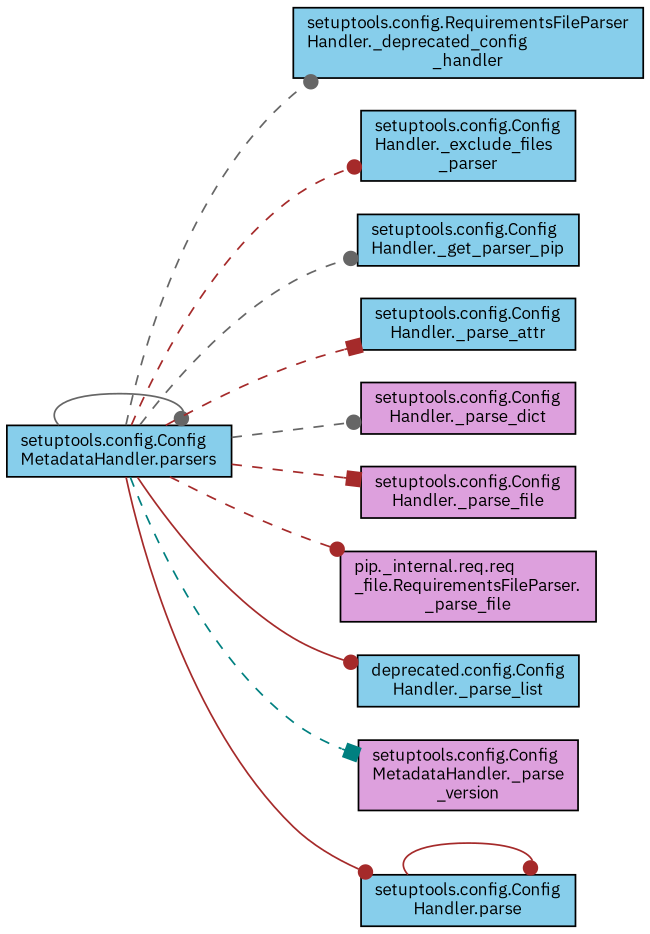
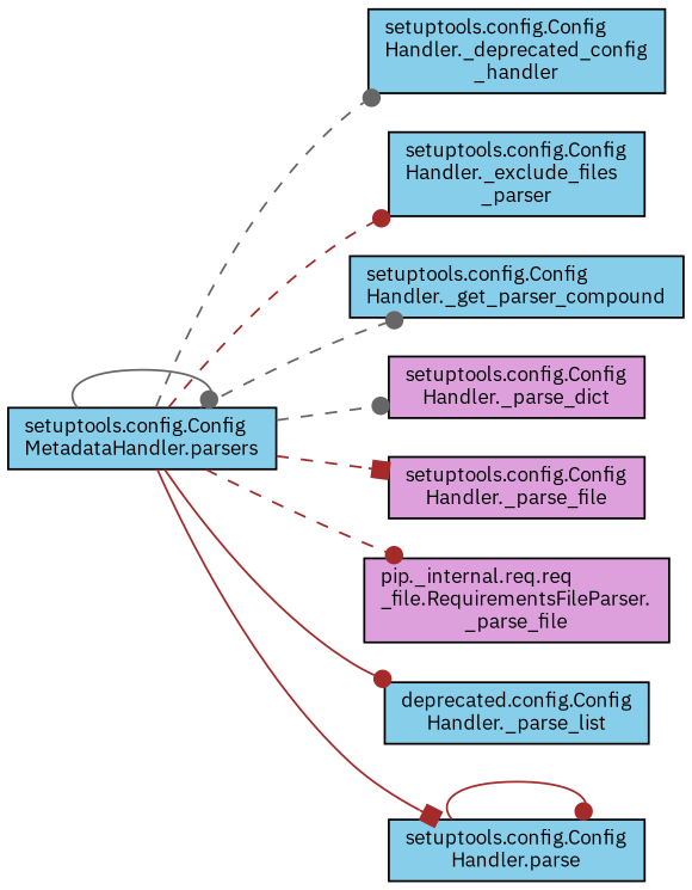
  digraph {
    fontname="IBM Plex Sans"
    rankdir=LR
    node [color=black fillcolor=skyblue fontname="IBM Plex Sans" fontsize=10 shape=record style=filled]
    edge [arrowhead=dot color=brown fontname="IBM Plex Sans" fontsize=10 labelfontname=Helvetica labelfontsize=10 style=dashed]
    n1 [fontcolor=black height=0.2 label="setuptools.config.Config\lMetadataHandler.parsers" width=0.4]
-   n2 [height=0.2 label="setuptools.config.RequirementsFileParser\lHandler._deprecated_config\l_handler" width=0.4]
+   n2 [height=0.2 label="setuptools.config.Config\lHandler._deprecated_config\l_handler" width=0.4]
    n3 [height=0.2 label="setuptools.config.Config\lHandler._exclude_files\l_parser" width=0.4]
-   n4 [height=0.2 label="setuptools.config.Config\lHandler._get_parser_pip" width=0.4]
-   n5 [height=0.2 label="setuptools.config.Config\lHandler._parse_attr" width=0.4]
+   n4 [height=0.2 label="setuptools.config.Config\lHandler._get_parser_compound" width=0.4]
    n6 [fillcolor=plum height=0.2 label="setuptools.config.Config\lHandler._parse_dict" width=0.4]
    n7 [fillcolor=plum height=0.2 label="setuptools.config.Config\lHandler._parse_file" width=0.4]
    n8 [fillcolor=plum height=0.2 label="pip._internal.req.req\l_file.RequirementsFileParser.\l_parse_file" width=0.4]
    n9 [height=0.2 label="deprecated.config.Config\lHandler._parse_list" width=0.4]
-   n10 [fillcolor=plum height=0.2 label="setuptools.config.Config\lMetadataHandler._parse\l_version" width=0.4]
    n11 [height=0.2 label="setuptools.config.Config\lHandler.parse" width=0.4]
    n1 -> n1 [color=gray40 style=solid]
    n1 -> n2 [color=gray40]
    n1 -> n3
    n1 -> n4 [color=gray40]
-   n1 -> n5 [arrowhead=box]
    n1 -> n6 [color=gray40]
    n1 -> n7 [arrowhead=box]
    n1 -> n8
    n1 -> n9 [style=solid]
-   n1 -> n10 [arrowhead=box color=teal]
-   n1 -> n11 [style=solid]
+   n1 -> n11 [arrowhead=box style=solid]
    n11 -> n11 [style=solid]
  }
